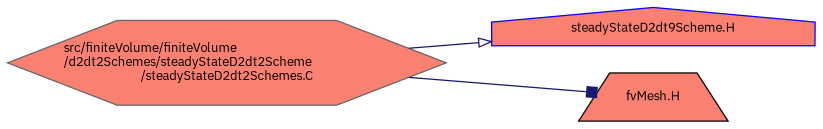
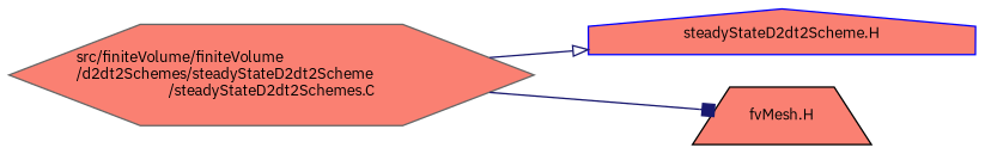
  digraph {
    rankdir=LR
    fontname="IBM Plex Sans"
    node [fillcolor=salmon fontname="IBM Plex Sans" fontsize=10 style=filled]
    edge [color=midnightblue fontname="IBM Plex Sans" fontsize=10 labelfontname=FreeSans labelfontsize=10 style=solid]
    n1 [color=gray40 fontcolor=black height=0.2 label="src/finiteVolume/finiteVolume\l/d2dt2Schemes/steadyStateD2dt2Scheme\l/steadyStateD2dt2Schemes.C" shape=hexagon width=0.4]
-   n2 [color=blue height=0.2 label="steadyStateD2dt9Scheme.H" shape=house width=0.4]
+   n2 [color=blue height=0.2 label="steadyStateD2dt2Scheme.H" shape=house width=0.4]
    n3 [color=black height=0.2 label="fvMesh.H" shape=trapezium width=0.4]
    n1 -> n2 [arrowhead=onormal]
    n1 -> n3 [arrowhead=box]
  }
